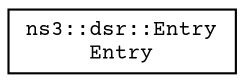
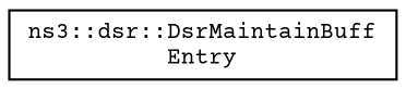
  digraph {
    rankdir=TB
    fontname="Courier Prime"
-   n1 [color=black fillcolor=white fontname="Courier Prime" fontsize=10 height=0.2 label="ns3::dsr::Entry\lEntry" shape=record style=filled width=0.4]
+   n1 [color=black fillcolor=white fontname="Courier Prime" fontsize=10 height=0.2 label="ns3::dsr::DsrMaintainBuff\lEntry" shape=record style=filled width=0.4]
  }
